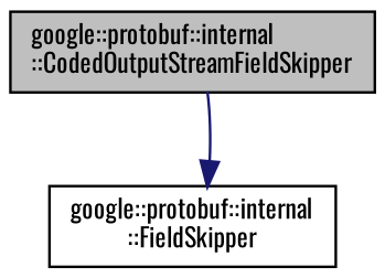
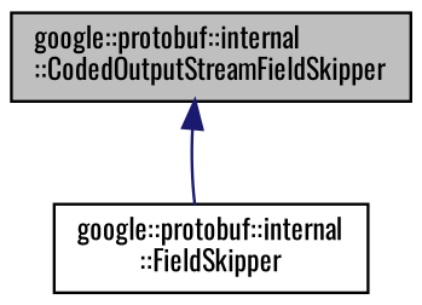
  digraph {
    fontname=Oswald
    node [color=black fontname=Oswald fontsize=10 shape=record style=filled]
    n1 [fillcolor=grey75 fontcolor=black height=0.2 label="google::protobuf::internal\l::CodedOutputStreamFieldSkipper" width=0.4]
    n2 [fillcolor=white height=0.2 label="google::protobuf::internal\l::FieldSkipper" width=0.4]
-   n2 -> n1 [color=midnightblue dir=back fontname=Oswald fontsize=10 labelfontname=Helvetica labelfontsize=10 style=solid]
+   n1 -> n2 [color=midnightblue dir=back fontname=Oswald fontsize=10 labelfontname=Helvetica labelfontsize=10 style=solid]
  }
